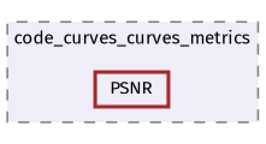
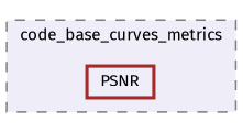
  digraph {
    compound=true
    rankdir=LR
    fontname="Fira Sans"
    n1 [color=brown fillcolor="#efedf7" fontname="Fira Sans" fontsize=10 height=0.2 label=PSNR shape=box style="filled,bold" width=0.4]
    subgraph cluster_1 {
      bgcolor="#efedf7"
      fontsize=10
-     label=code_curves_curves_metrics
+     label=code_base_curves_metrics
      pencolor=grey50
      style="filled,dashed"
      n1
    }
  }
